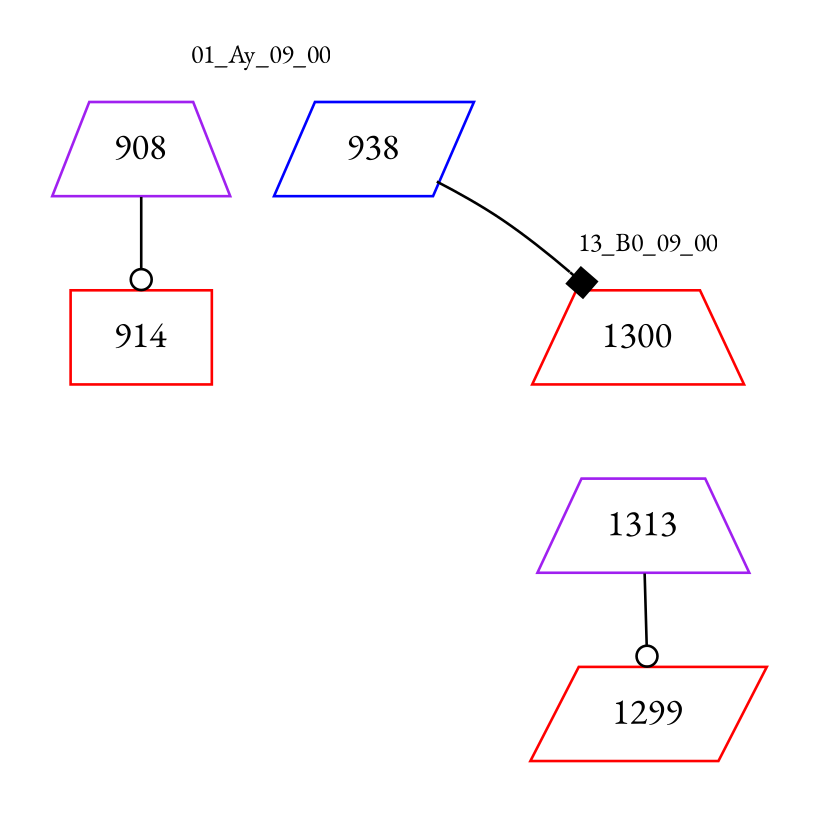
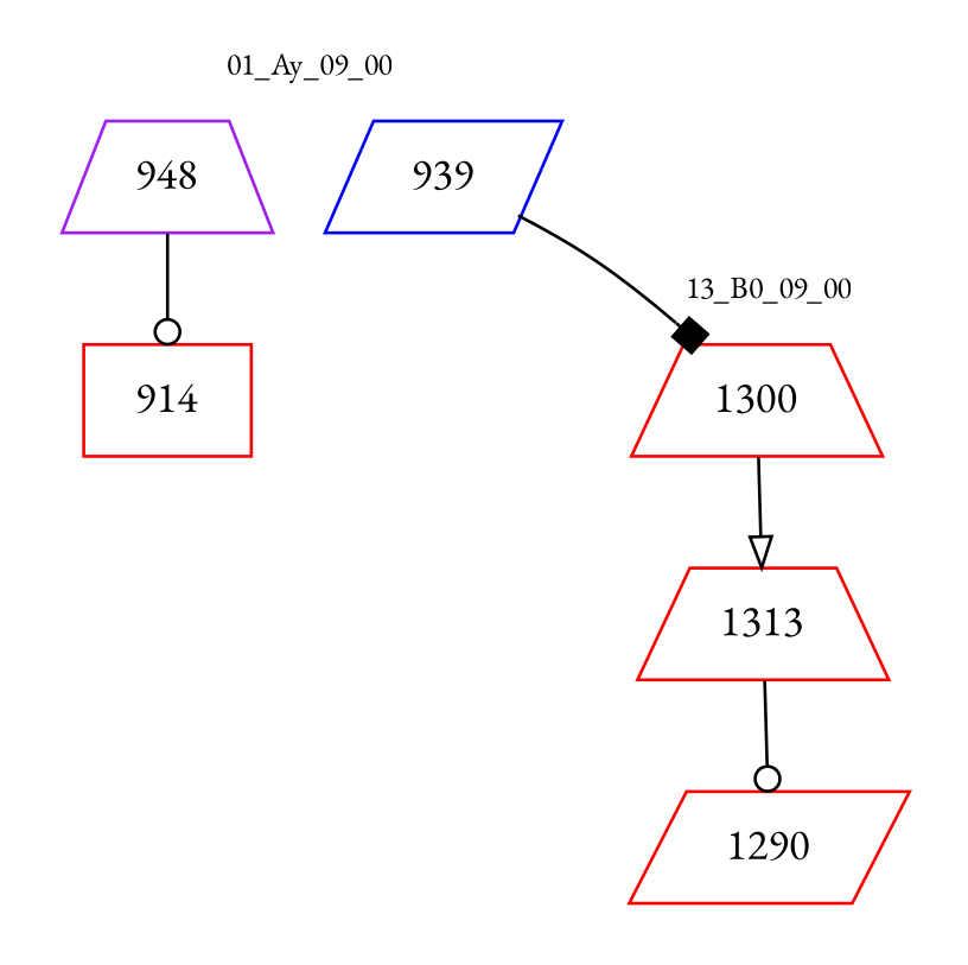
  digraph {
    fontname="EB Garamond"
    node [color=red fontname="EB Garamond" shape=trapezium]
    edge [arrowhead=odot color=black fontname="EB Garamond"]
-   n1 [color=blue label=938 shape=parallelogram]
-   n2 [color=purple label=908]
+   n1 [color=blue label=939 shape=parallelogram]
+   n2 [color=purple label=948]
    n3 [label=914 shape=box]
    n4 [label=1300]
-   n5 [color=purple label=1313]
-   n6 [label=1299 shape=parallelogram]
+   n5 [label=1313]
+   n6 [label=1290 shape=parallelogram]
    subgraph cluster_1 {
      color=white
      fontsize=10
      label="01_Ay_09_00"
      n1
      n2
      n3
    }
    subgraph cluster_2 {
      color=white
      fontsize=10
      label="13_B0_09_00"
      n4
      n5
      n6
    }
    n1 -> n4 [arrowhead=box]
    n2 -> n3
+   n4 -> n5 [arrowhead=onormal]
    n5 -> n6
  }
